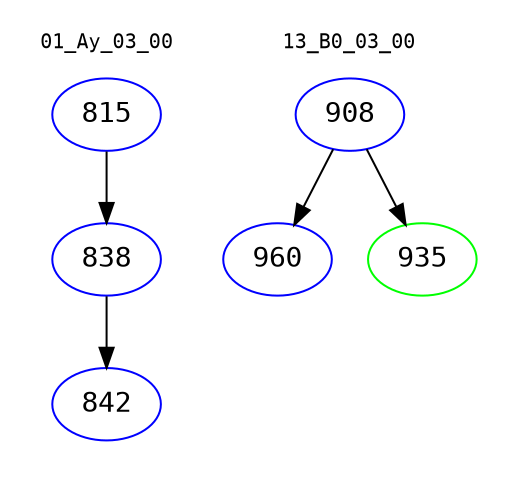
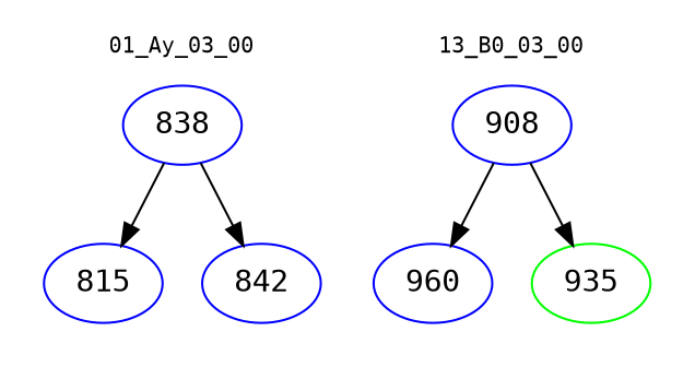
  digraph {
    fontname="DejaVu Sans Mono"
    node [color=blue fontname="DejaVu Sans Mono"]
    edge [color=black fontname="DejaVu Sans Mono"]
    n1 [label=838]
    n2 [label=815]
    n3 [label=842]
    n4 [label=908]
    n5 [label=960]
    n6 [color=green label=935]
    subgraph cluster_1 {
      color=white
      fontsize=10
      label="01_Ay_03_00"
      n1
      n2
      n3
    }
    subgraph cluster_2 {
      color=white
      fontsize=10
      label="13_B0_03_00"
      n4
      n5
      n6
    }
-   n2 -> n1
+   n1 -> n2
    n1 -> n3
    n4 -> n5
    n4 -> n6
  }
